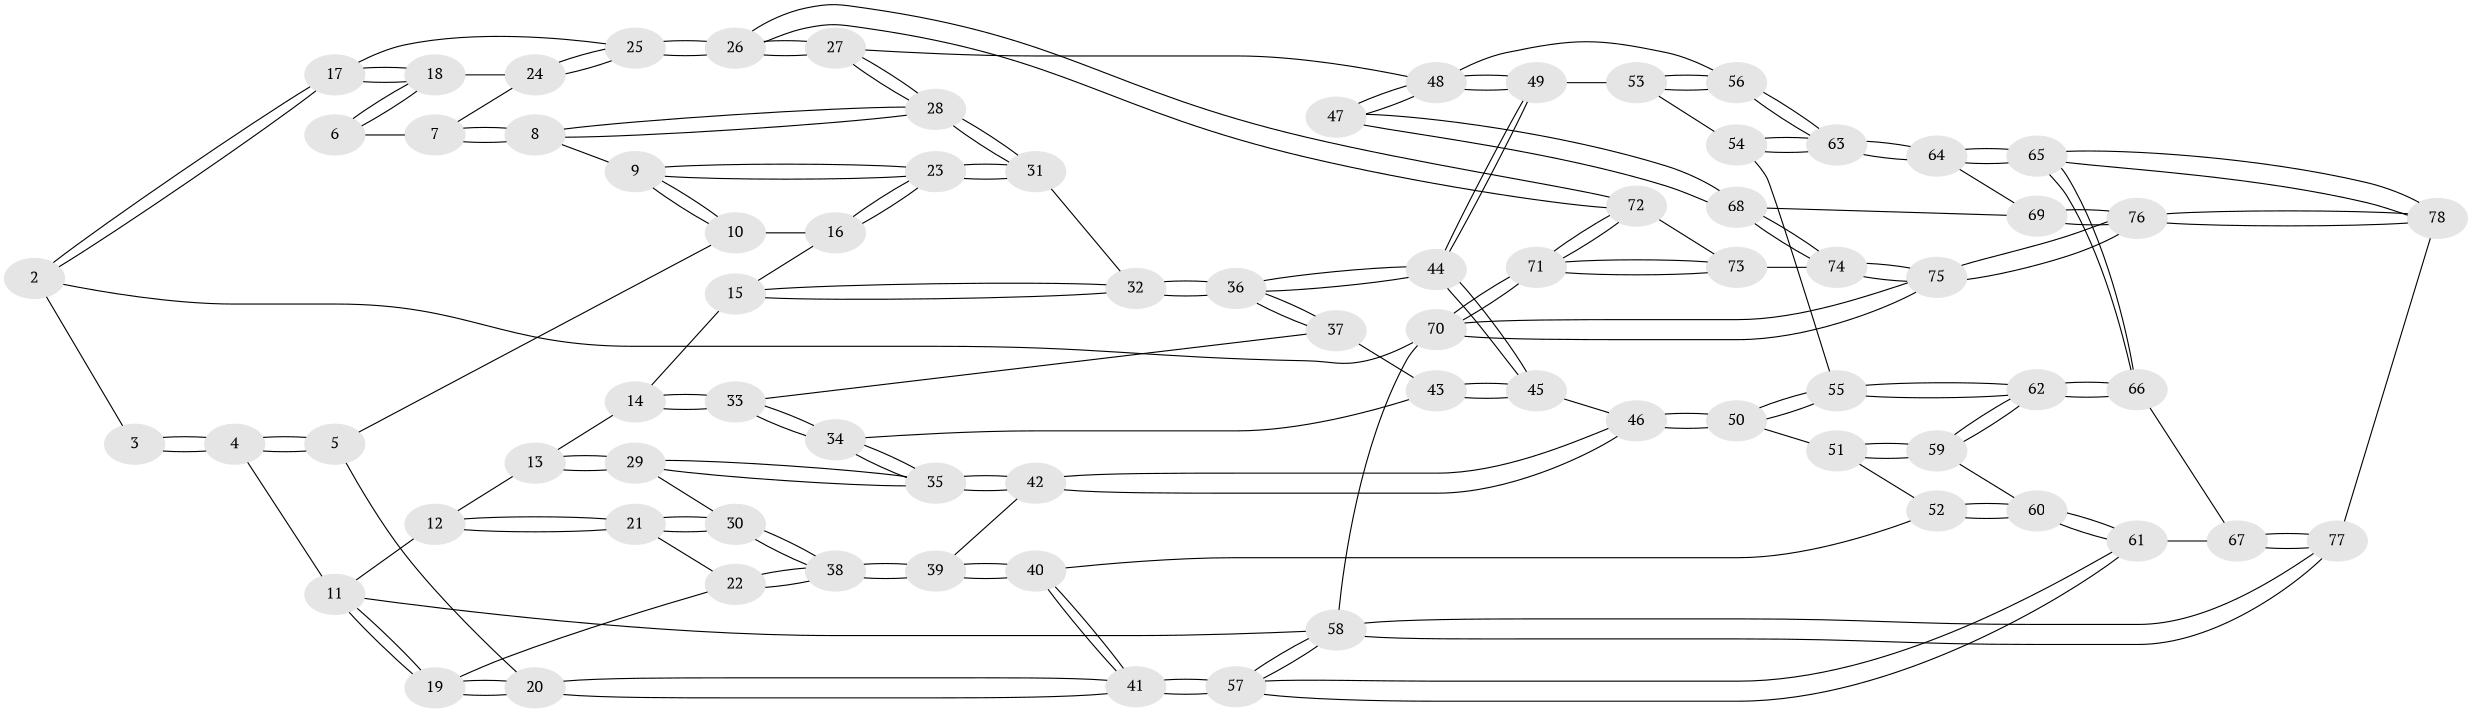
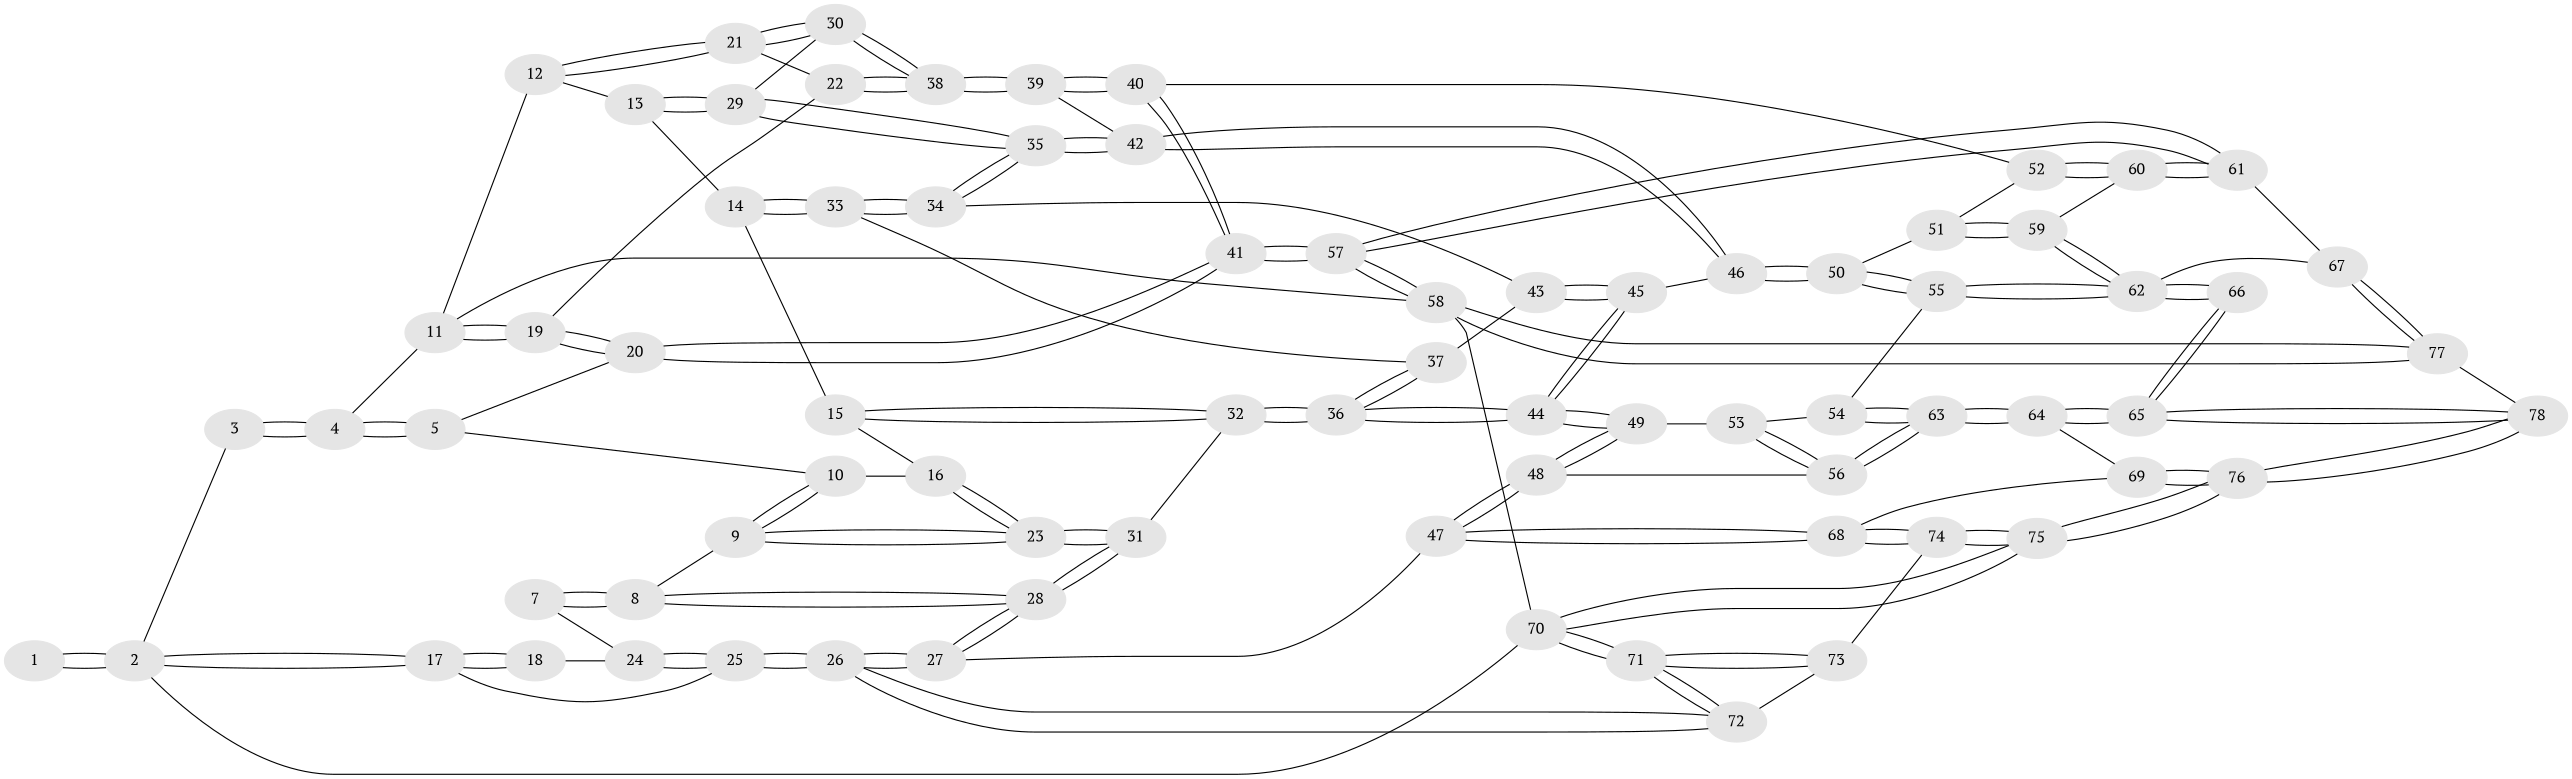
  graph {
    fontname="PT Serif"
    rankdir=LR
    node [color=gray90 fontname="PT Serif" style=filled]
    edge [fontname="PT Serif"]
+   1
    2
    3
    17
    70
-   6
    7
    18
    4
    25
    71
    75
    5
    11
    20
    41
    58
    77
    10
    12
    19
    16
    8
    24
    9
    28
    23
    31
    13
    21
    22
    14
    29
    30
    15
    33
    35
    32
    34
    37
    36
    26
    38
    57
    39
    27
    72
    47
    73
    48
    68
    42
    44
    43
    45
    46
    49
    40
    52
    60
    61
    50
    53
    51
    55
    56
    69
    74
    63
    54
    59
    62
    64
    66
    67
    78
    65
    76
+   1 -- 2
+   1 -- 2
    2 -- 3
    2 -- 17
    2 -- 17
    2 -- 70
    3 -- 4
    3 -- 4
    17 -- 18
    17 -- 18
    17 -- 25
    70 -- 71
    70 -- 71
    70 -- 75
    70 -- 75
-   6 -- 7
-   6 -- 18
-   6 -- 18
    7 -- 8
    7 -- 8
    7 -- 24
    18 -- 24
    4 -- 5
    4 -- 5
    4 -- 11
    25 -- 26
    25 -- 26
    71 -- 72
    71 -- 72
    71 -- 73
    71 -- 73
    75 -- 76
    75 -- 76
    5 -- 20
    5 -- 10
    11 -- 58
    11 -- 12
    11 -- 19
    11 -- 19
    20 -- 41
    20 -- 41
    41 -- 57
    41 -- 57
    58 -- 70
    58 -- 77
    58 -- 77
    77 -- 78
    10 -- 16
    12 -- 13
    12 -- 21
    12 -- 21
    19 -- 20
    19 -- 20
    19 -- 22
    16 -- 23
    16 -- 23
    8 -- 9
    8 -- 28
    8 -- 28
    24 -- 25
    24 -- 25
    9 -- 10
    9 -- 10
    9 -- 23
    9 -- 23
    28 -- 31
    28 -- 31
    23 -- 31
    23 -- 31
    31 -- 32
    13 -- 14
    13 -- 29
    13 -- 29
    21 -- 22
    21 -- 30
    21 -- 30
    22 -- 38
    22 -- 38
    14 -- 15
    14 -- 33
    14 -- 33
    29 -- 30
    29 -- 35
    29 -- 35
    30 -- 38
    30 -- 38
    15 -- 16
    15 -- 32
    15 -- 32
    33 -- 34
    33 -- 34
    33 -- 37
    35 -- 42
    35 -- 42
    32 -- 36
    32 -- 36
    34 -- 35
    34 -- 35
    34 -- 43
    37 -- 43
    36 -- 37
    36 -- 37
    36 -- 44
    36 -- 44
    26 -- 27
    26 -- 27
    26 -- 72
    26 -- 72
    38 -- 39
    38 -- 39
    57 -- 58
    57 -- 58
    57 -- 61
    57 -- 61
    39 -- 42
    39 -- 40
    39 -- 40
    27 -- 28
    27 -- 28
-   27 -- 48
+   27 -- 47
    72 -- 73
    47 -- 48
    47 -- 48
    47 -- 68
    47 -- 68
    73 -- 74
    48 -- 49
    48 -- 49
    48 -- 56
    68 -- 69
    68 -- 74
    68 -- 74
    42 -- 46
    42 -- 46
    44 -- 45
    44 -- 45
    44 -- 49
    44 -- 49
    43 -- 45
    43 -- 45
    45 -- 46
    46 -- 50
    46 -- 50
    49 -- 53
    40 -- 41
    40 -- 41
    40 -- 52
    52 -- 60
    52 -- 60
    60 -- 61
    60 -- 61
    61 -- 67
    50 -- 51
    50 -- 55
    50 -- 55
    53 -- 56
    53 -- 56
    53 -- 54
    51 -- 52
    51 -- 59
    51 -- 59
    55 -- 62
    55 -- 62
    56 -- 63
    56 -- 63
    69 -- 76
    69 -- 76
    74 -- 75
    74 -- 75
    63 -- 64
    63 -- 64
    54 -- 55
    54 -- 63
    54 -- 63
    59 -- 60
    59 -- 62
    59 -- 62
    62 -- 66
    62 -- 66
    64 -- 69
    64 -- 65
    64 -- 65
-   66 -- 67
+   62 -- 67
    67 -- 77
    67 -- 77
    65 -- 66
    65 -- 66
    65 -- 78
    65 -- 78
    76 -- 78
    76 -- 78
  }
